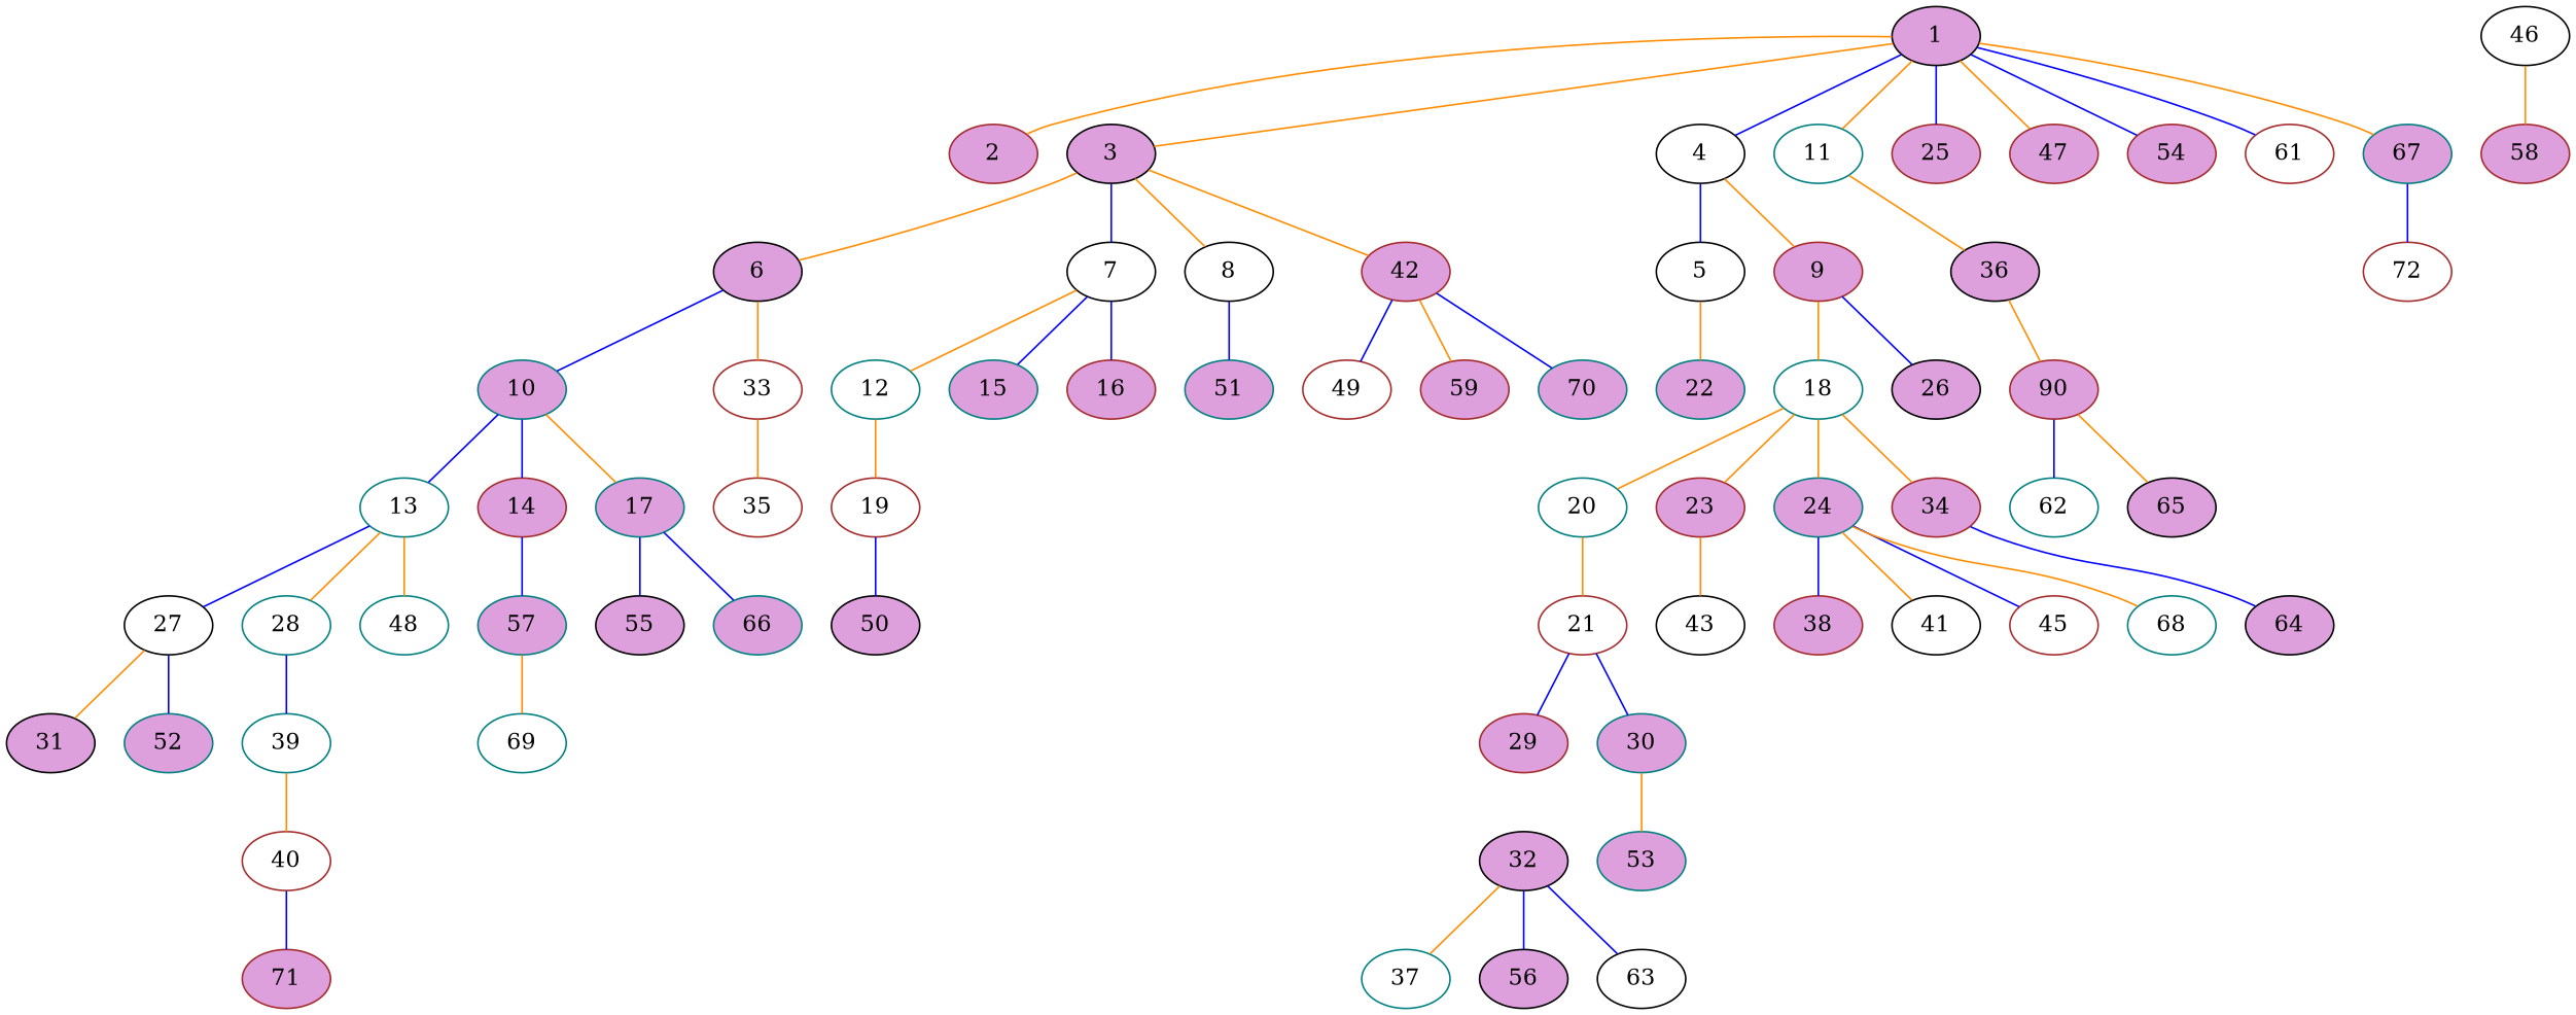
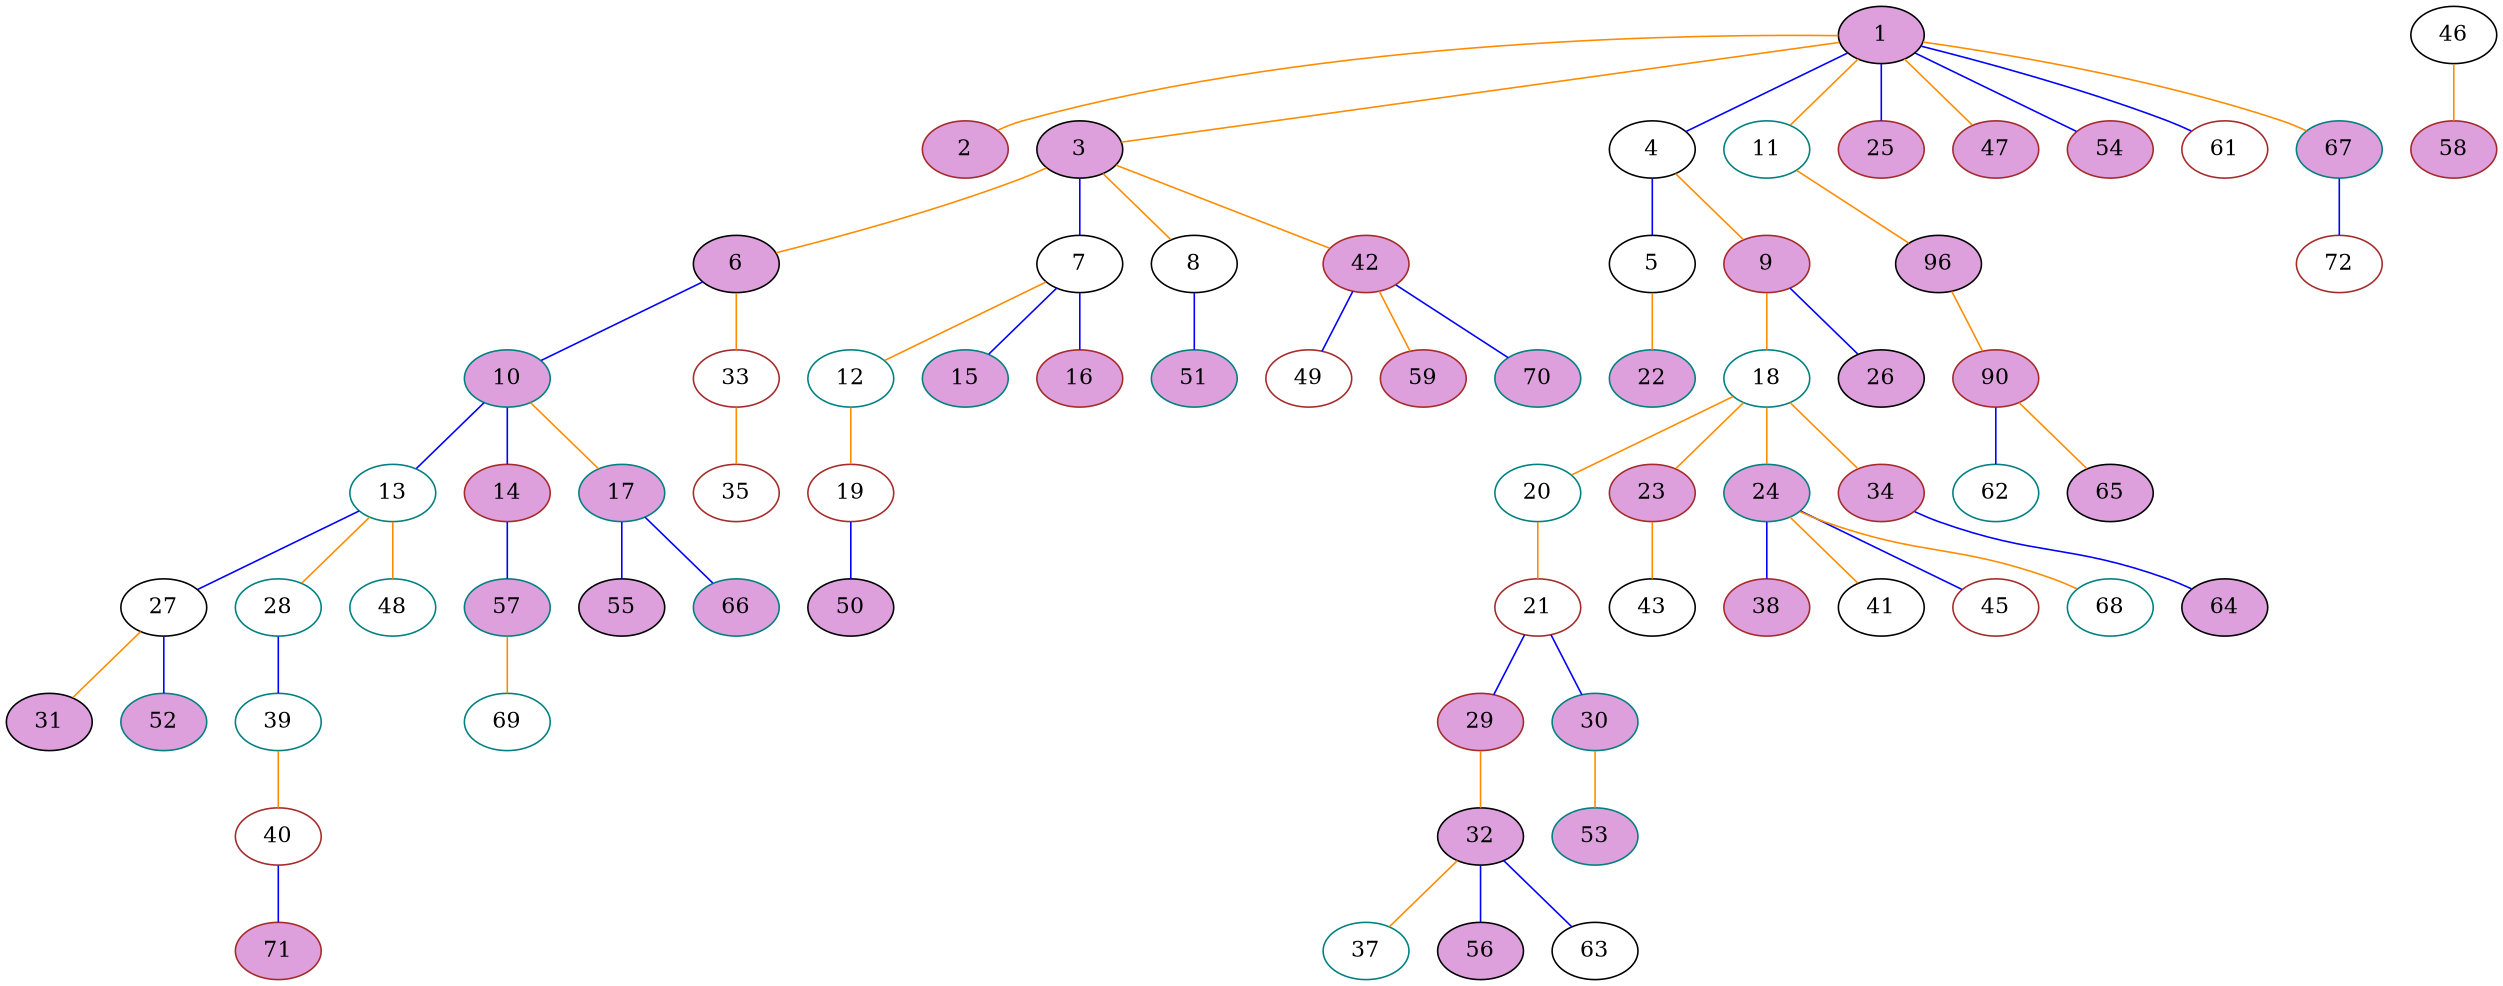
  graph {
    node [color=brown fillcolor=plum style=filled]
    edge [color=darkorange weight=1.0]
    1 [color=black]
    2
    3 [color=black]
    4 [color=black fillcolor=white]
    11 [color=teal fillcolor=white]
    25
    47
    54
    61 [fillcolor=white]
    67 [color=teal]
    6 [color=black]
    7 [color=black fillcolor=white]
    8 [color=black fillcolor=white]
    42
    5 [color=black fillcolor=white]
    9
-   36 [color=black]
+   36 [color=black label=96]
    72 [fillcolor=white]
    10 [color=teal]
    33 [fillcolor=white]
    12 [color=teal fillcolor=white]
    15 [color=teal]
    16
    51 [color=teal]
    49 [fillcolor=white]
    59
    70 [color=teal]
    22 [color=teal]
    18 [color=teal fillcolor=white]
    26 [color=black]
    13 [color=teal fillcolor=white]
    14
    17 [color=teal]
    35 [fillcolor=white]
    19 [fillcolor=white]
    20 [color=teal fillcolor=white]
    23
    24 [color=teal]
    34
    27 [color=black fillcolor=white]
    28 [color=teal fillcolor=white]
    48 [color=teal fillcolor=white]
    57 [color=teal]
    55 [color=black]
    66 [color=teal]
    n46 [label=90]
    50 [color=black]
    31 [color=black]
    52 [color=teal]
    39 [color=teal fillcolor=white]
    69 [color=teal fillcolor=white]
    21 [fillcolor=white]
    43 [color=black fillcolor=white]
    38
    41 [color=black fillcolor=white]
    45 [fillcolor=white]
    68 [color=teal fillcolor=white]
    64 [color=black]
    29
    30 [color=teal]
    32 [color=black]
    53 [color=teal]
    40 [fillcolor=white]
    37 [color=teal fillcolor=white]
    56 [color=black]
    63 [color=black fillcolor=white]
    46 [color=black fillcolor=white]
    58
    62 [color=teal fillcolor=white]
    65 [color=black]
    71
    1 -- 2
    1 -- 3
    1 -- 4 [color=blue]
    1 -- 11
    1 -- 25 [color=blue]
    1 -- 47
    1 -- 54 [color=blue]
    1 -- 61 [color=blue]
    1 -- 67
    3 -- 6
    3 -- 7 [color=blue weight=4.0]
    3 -- 8
    3 -- 42
    4 -- 5 [color=blue]
    4 -- 9
    11 -- 36
    67 -- 72 [color=blue]
    6 -- 10 [color=blue]
    6 -- 33
    7 -- 12
    7 -- 15 [color=blue]
    7 -- 16 [color=blue]
    8 -- 51 [color=blue]
    42 -- 49 [color=blue]
    42 -- 59
    42 -- 70 [color=blue]
    5 -- 22 [weight=3.0]
    9 -- 18
    9 -- 26 [color=blue]
    36 -- n46
    10 -- 13 [color=blue weight=2.0]
    10 -- 14 [color=blue]
    10 -- 17
    33 -- 35 [weight=2.0]
    12 -- 19
    18 -- 20
    18 -- 23
    18 -- 24
    18 -- 34
    13 -- 27 [color=blue]
    13 -- 28
    13 -- 48
    14 -- 57 [color=blue]
    17 -- 55 [color=blue]
    17 -- 66 [color=blue]
    19 -- 50 [color=blue]
    20 -- 21
    23 -- 43
    24 -- 38 [color=blue weight=4.0]
    24 -- 41
    24 -- 45 [color=blue]
    24 -- 68
    34 -- 64 [color=blue]
    27 -- 31
    27 -- 52 [color=blue]
    28 -- 39 [color=blue]
    57 -- 69
    n46 -- 62 [color=blue]
    n46 -- 65
    39 -- 40
    21 -- 29 [color=blue]
    21 -- 30 [color=blue]
+   29 -- 32
    30 -- 53
    32 -- 37
    32 -- 56 [color=blue]
    32 -- 63 [color=blue]
    40 -- 71 [color=blue]
    46 -- 58
  }
